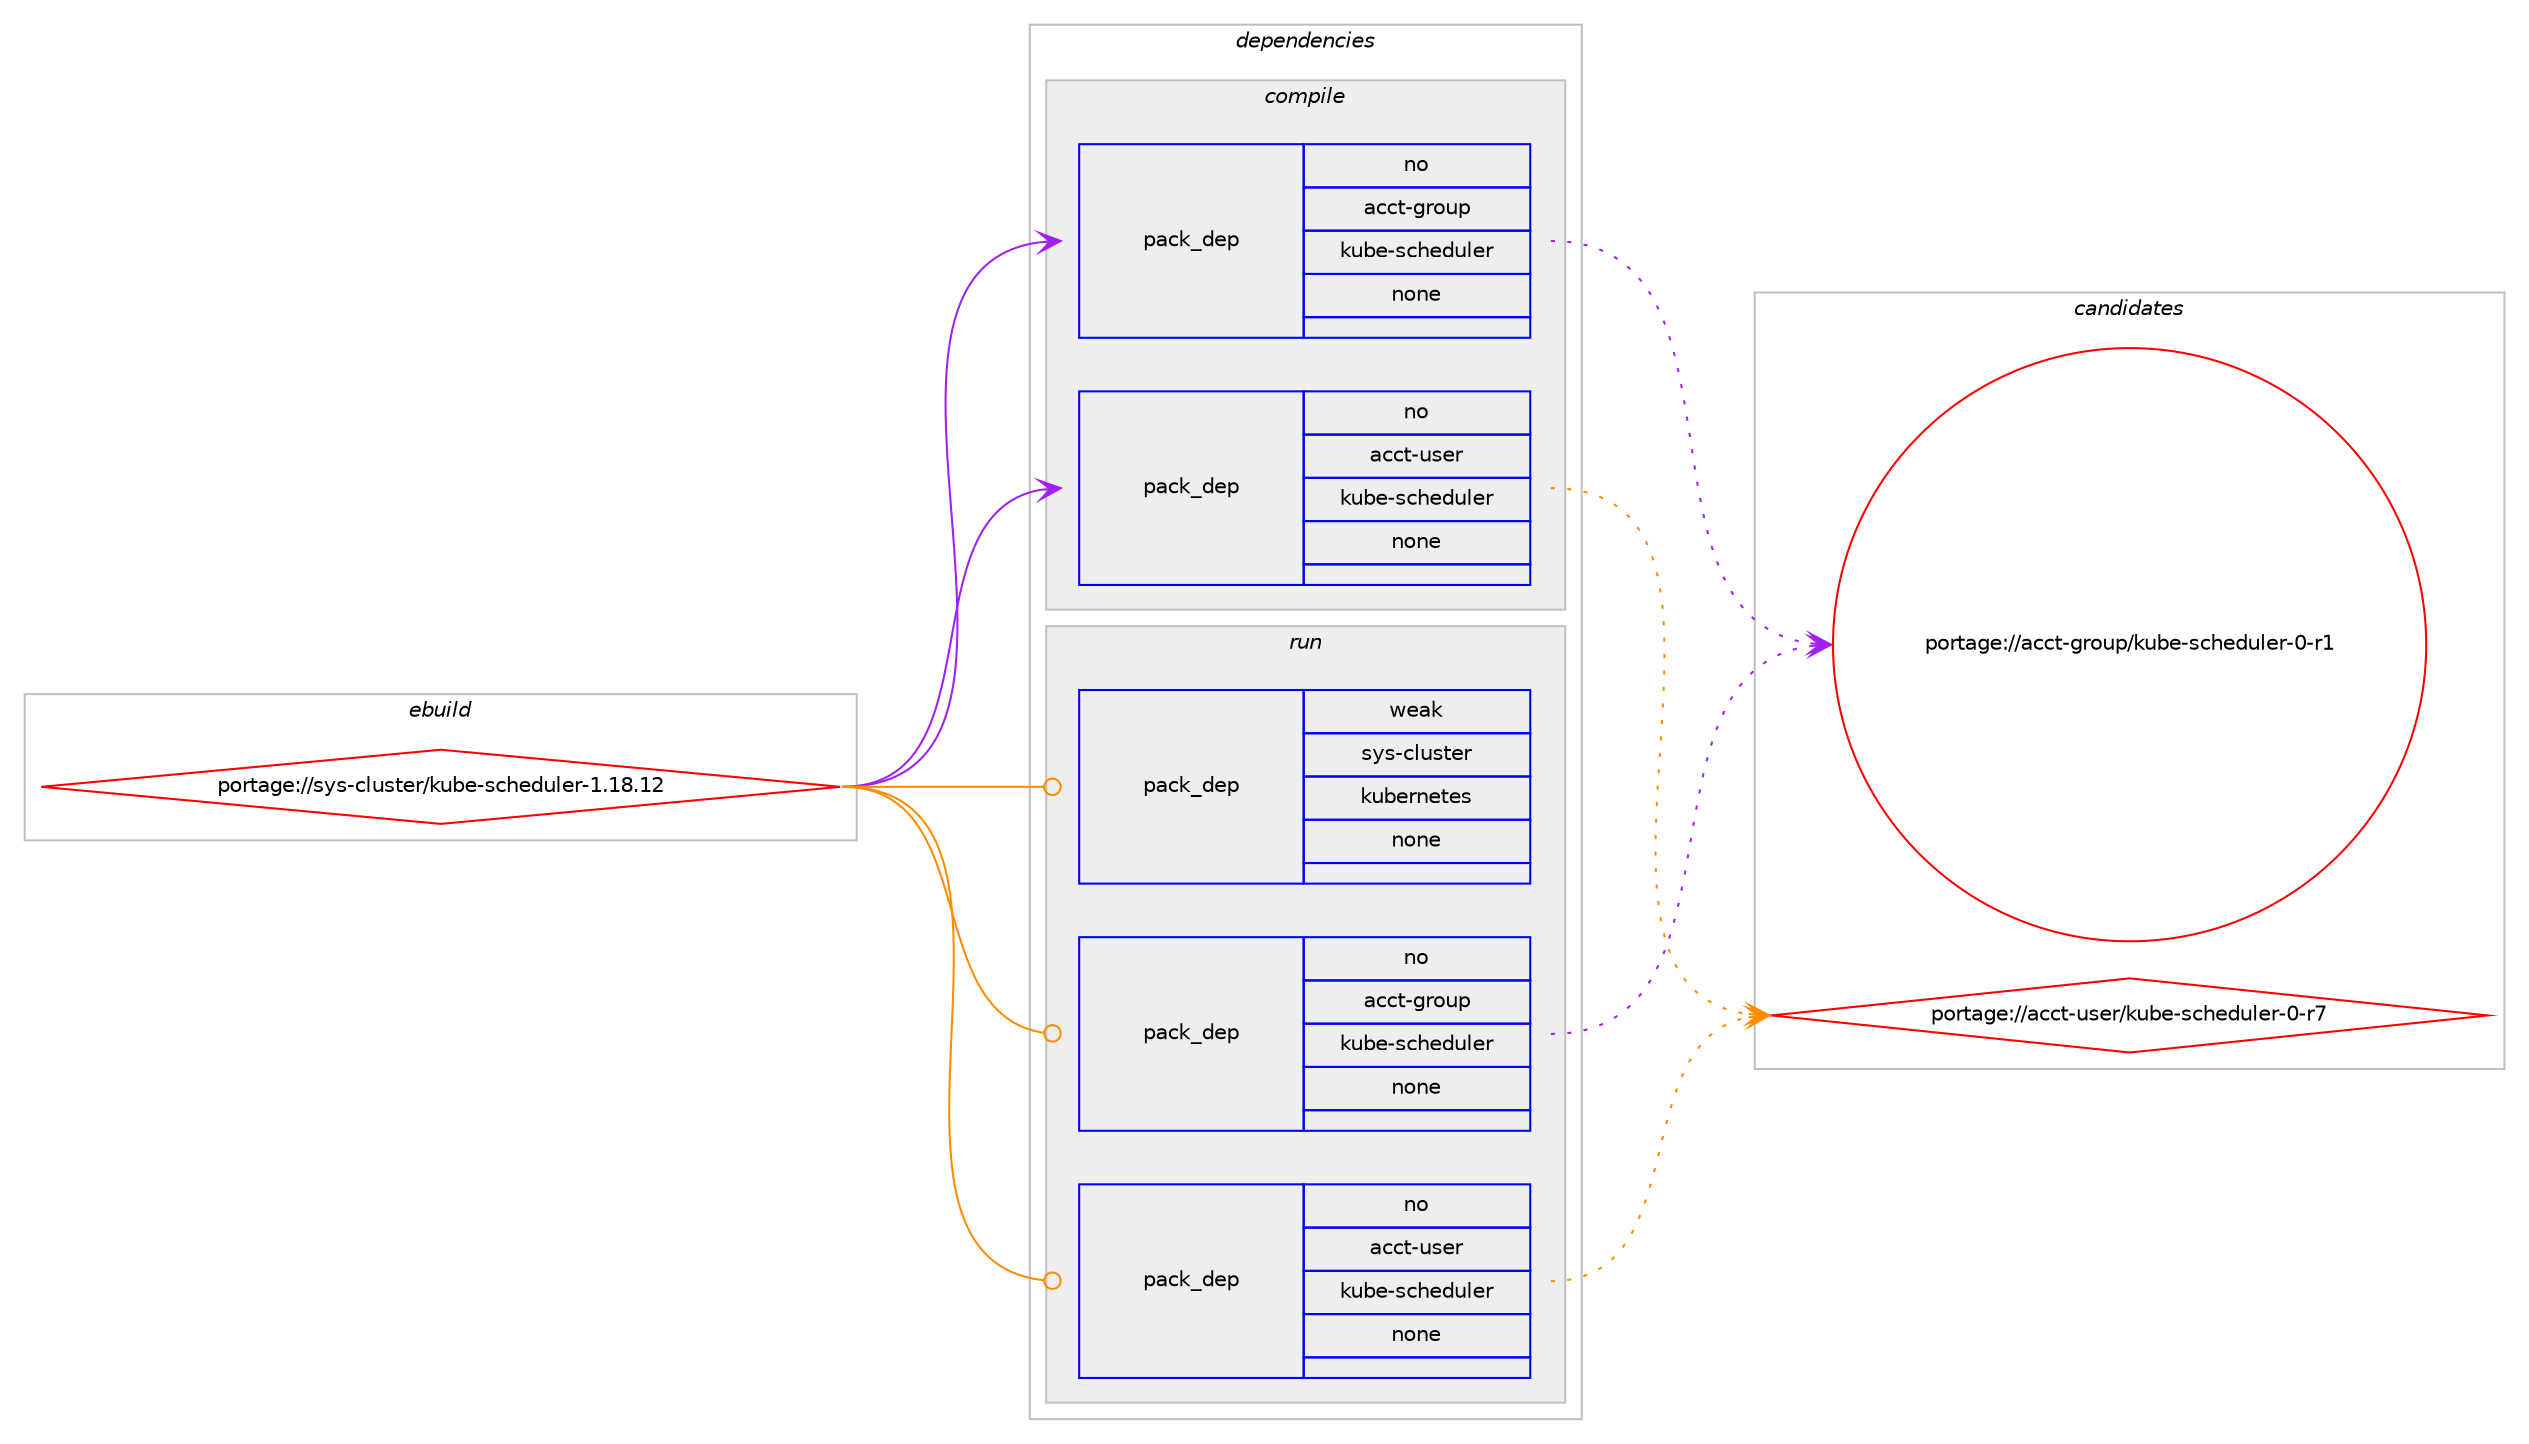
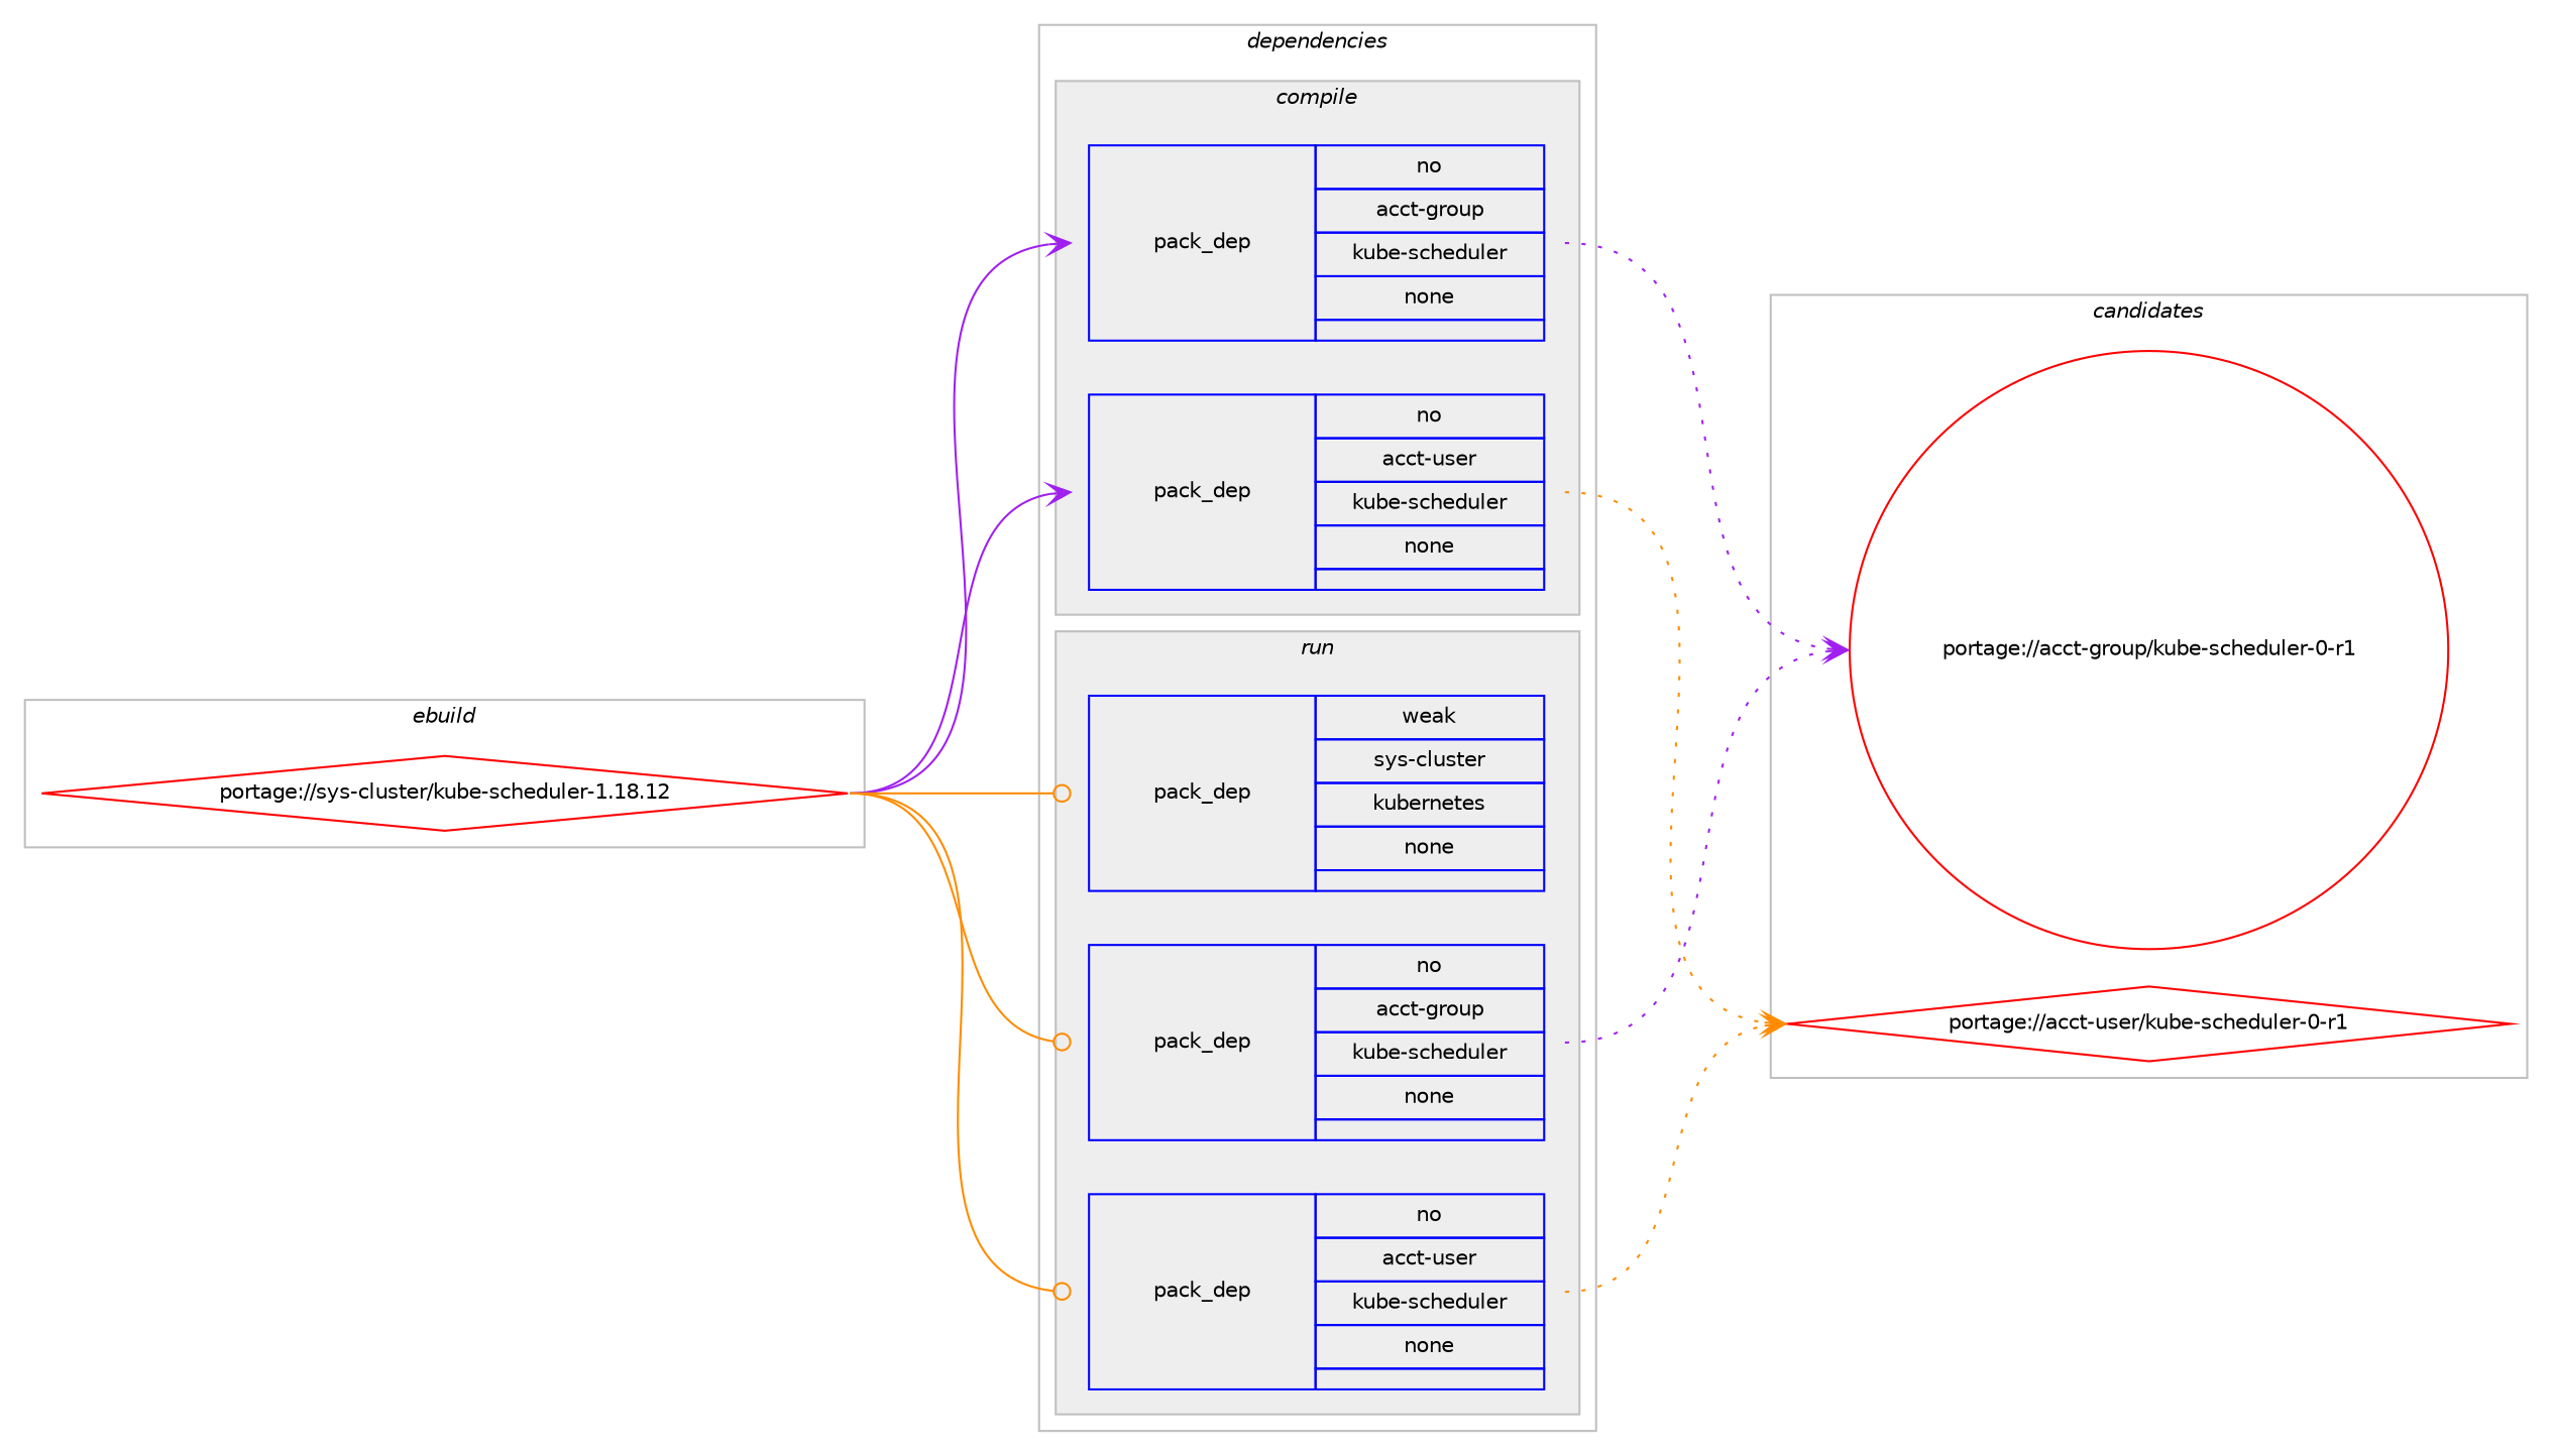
  digraph {
    compound=true
    concentrate=true
    fontname=Helvetica
    fontsize=10
    newrank=true
    rankdir=LR
    ranksep=1.5
    node [color=blue fontname=Helvetica fontsize=10 shape=none]
    edge [arrowhead=vee headport=w style=solid tailport=e weight=20 color=darkorange]
    n1 [color=red label="portage://sys-cluster/kube-scheduler-1.18.12" width=4 shape=diamond]
    n2 [label=<<TABLE BORDER="0" CELLBORDER="1" CELLSPACING="0" CELLPADDING="4" WIDTH="220"><TR><TD ROWSPAN="6" CELLPADDING="30">pack_dep</TD></TR><TR><TD WIDTH="110">no</TD></TR><TR><TD>acct-group</TD></TR><TR><TD>kube-scheduler</TD></TR><TR><TD>none</TD></TR><TR><TD></TD></TR></TABLE>>]
    n3 [label=<<TABLE BORDER="0" CELLBORDER="1" CELLSPACING="0" CELLPADDING="4" WIDTH="220"><TR><TD ROWSPAN="6" CELLPADDING="30">pack_dep</TD></TR><TR><TD WIDTH="110">no</TD></TR><TR><TD>acct-user</TD></TR><TR><TD>kube-scheduler</TD></TR><TR><TD>none</TD></TR><TR><TD></TD></TR></TABLE>>]
    n4 [label=<<TABLE BORDER="0" CELLBORDER="1" CELLSPACING="0" CELLPADDING="4" WIDTH="220"><TR><TD ROWSPAN="6" CELLPADDING="30">pack_dep</TD></TR><TR><TD WIDTH="110">no</TD></TR><TR><TD>acct-group</TD></TR><TR><TD>kube-scheduler</TD></TR><TR><TD>none</TD></TR><TR><TD></TD></TR></TABLE>>]
    n5 [label=<<TABLE BORDER="0" CELLBORDER="1" CELLSPACING="0" CELLPADDING="4" WIDTH="220"><TR><TD ROWSPAN="6" CELLPADDING="30">pack_dep</TD></TR><TR><TD WIDTH="110">no</TD></TR><TR><TD>acct-user</TD></TR><TR><TD>kube-scheduler</TD></TR><TR><TD>none</TD></TR><TR><TD></TD></TR></TABLE>>]
    n6 [label=<<TABLE BORDER="0" CELLBORDER="1" CELLSPACING="0" CELLPADDING="4" WIDTH="220"><TR><TD ROWSPAN="6" CELLPADDING="30">pack_dep</TD></TR><TR><TD WIDTH="110">weak</TD></TR><TR><TD>sys-cluster</TD></TR><TR><TD>kubernetes</TD></TR><TR><TD>none</TD></TR><TR><TD></TD></TR></TABLE>>]
    n7 [color=red label="portage://acct-group/kube-scheduler-0-r1" width=4 shape=circle]
-   n8 [color=red label="portage://acct-user/kube-scheduler-0-r7" width=4 shape=diamond]
+   n8 [color=red label="portage://acct-user/kube-scheduler-0-r1" width=4 shape=diamond]
    subgraph cluster_1 {
      color=gray
      label=<<i>ebuild</i>>
      n1
    }
    subgraph cluster_2 {
      color=gray
      label=<<i>dependencies</i>>
      subgraph cluster_3 {
        color=gray
        fillcolor="#eeeeee"
        label=<<i>compile</i>>
        style=filled
        subgraph sub_4 {
          color=gray
          fillcolor="#eeeeee"
          label=<<i>compile</i>>
          style=filled
          n2
        }
        subgraph sub_5 {
          color=gray
          fillcolor="#eeeeee"
          label=<<i>compile</i>>
          style=filled
          n3
        }
      }
      subgraph cluster_6 {
        color=gray
        fillcolor="#eeeeee"
        label=<<i>compile and run</i>>
        style=filled
      }
      subgraph cluster_7 {
        color=gray
        fillcolor="#eeeeee"
        label=<<i>run</i>>
        style=filled
        subgraph sub_8 {
          color=gray
          fillcolor="#eeeeee"
          label=<<i>run</i>>
          style=filled
          n4
        }
        subgraph sub_9 {
          color=gray
          fillcolor="#eeeeee"
          label=<<i>run</i>>
          style=filled
          n5
        }
        subgraph sub_10 {
          color=gray
          fillcolor="#eeeeee"
          label=<<i>run</i>>
          style=filled
          n6
        }
      }
    }
    subgraph cluster_11 {
      color=gray
      label=<<i>candidates</i>>
      rank=same
      subgraph sub_12 {
        color=black
        label=<<i>candidates</i>>
        nodesep=1
        rank=same
        n7
      }
      subgraph sub_13 {
        color=black
        label=<<i>candidates</i>>
        nodesep=1
        rank=same
        n8
      }
      subgraph sub_14 {
        color=black
        label=<<i>candidates</i>>
        nodesep=1
        rank=same
        n7
      }
      subgraph sub_15 {
        color=black
        label=<<i>candidates</i>>
        nodesep=1
        rank=same
        n8
      }
      subgraph sub_16 {
        color=black
        label=<<i>candidates</i>>
        nodesep=1
        rank=same
      }
    }
    n1 -> n2 [color=purple]
    n1 -> n3 [color=purple]
    n1 -> n4 [arrowhead=odot]
    n1 -> n5 [arrowhead=odot]
    n1 -> n6 [arrowhead=odot]
    n2 -> n7 [style=dotted weight=100 color=purple]
    n3 -> n8 [style=dotted weight=100]
    n4 -> n7 [style=dotted weight=100 color=purple]
    n5 -> n8 [style=dotted weight=100]
  }
